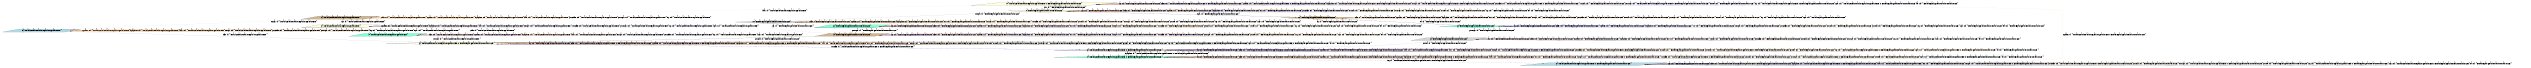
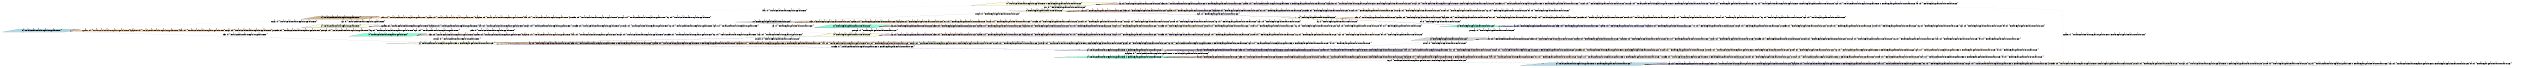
  digraph {
    node [fillcolor=lightyellow shape=parallelogram style=filled]
    edge [color=darkorange lblstyle="above, sloped" style=dotted]
    n1 [label="0@[((DOL and COF and TON and not TEA and not CAP and not EUR) or (EUR and TEA and CAP and TON and not DOL and not COF))]"]
    n2 [fillcolor=tan label="1@[((DOL and COF and TON and not TEA and not CAP and not EUR))]"]
    n3 [label="9@[((EUR and TEA and CAP and TON and not DOL and not COF))]" shape=diamond]
    n4 [fillcolor=lightblue label="2@[((DOL and COF and TON and not TEA and not CAP and not EUR))]"]
    n5 [label="3@[((DOL and COF and TON and not TEA and not CAP and not EUR))]"]
    n6 [fillcolor=lightgrey label="10@[((EUR and TEA and CAP and TON and not DOL and not COF))]" shape=diamond]
-   n7 [fillcolor=tan label="11@[((EUR and TEA and CAP and TON and not DOL and not COF))]" shape=diamond]
+   n7 [label="11@[((EUR and TEA and CAP and TON and not DOL and not COF))]" shape=diamond]
    n8 [label="5@[((DOL and COF and TON and not TEA and not CAP and not EUR) or (EUR and TEA and CAP and TON and not DOL and not COF))]" shape=diamond]
    n9 [fillcolor=aquamarine label="4@[((DOL and COF and TON and not TEA and not CAP and not EUR))]"]
    n10 [fillcolor=lightgrey label="6@[((DOL and COF and TON and not TEA and not CAP and not EUR) or (EUR and TEA and CAP and TON and not DOL and not COF))]" shape=diamond]
    n11 [fillcolor=aquamarine label="7@[((DOL and COF and TON and not TEA and not CAP and not EUR) or (EUR and TEA and CAP and TON and not DOL and not COF))]" shape=diamond]
    n12 [fillcolor=lightblue label="8@[((DOL and COF and TON and not TEA and not CAP and not EUR) or (EUR and TEA and CAP and TON and not DOL and not COF))]"]
-   n13 [fillcolor=tan label="14@[((EUR and TEA and CAP and TON and not DOL and not COF))]"]
+   n13 [label="14@[((EUR and TEA and CAP and TON and not DOL and not COF))]"]
    n14 [fillcolor=aquamarine label="12@[((EUR and TEA and CAP and TON and not DOL and not COF))]"]
    n15 [fillcolor=aquamarine label="13@[((EUR and TEA and CAP and TON and not DOL and not COF))]" shape=diamond]
    n16 [fillcolor=lightgrey label="15@[((EUR and TEA and CAP and TON and not DOL and not COF))]"]
    n1 -> n1 [label="cap / nok() [((EUR and TEA and CAP and TON and not DOL and not COF))]" style=dashed]
    n1 -> n1 [label="coffee / nok() [((DOL and COF and TON and not TEA and not CAP and not EUR) or (EUR and TEA and CAP and TON and not DOL and not COF))]" style=solid]
    n1 -> n1 [label="cup_taken / nok() [((DOL and COF and TON and not TEA and not CAP and not EUR) or (EUR and TEA and CAP and TON and not DOL and not COF))]"]
    n1 -> n1 [color=blue label="display_done / nok() [((DOL and COF and TON and not TEA and not CAP and not EUR) or (EUR and TEA and CAP and TON and not DOL and not COF))]"]
    n1 -> n1 [color=black label="no_sugar / nok() [((DOL and COF and TON and not TEA and not CAP and not EUR) or (EUR and TEA and CAP and TON and not DOL and not COF))]"]
    n1 -> n1 [color=black label="pour_coffee / nok() [((DOL and COF and TON and not TEA and not CAP and not EUR) or (EUR and TEA and CAP and TON and not DOL and not COF))]" style=dashed]
    n1 -> n1 [color=black label="pour_milk / nok() [((EUR and TEA and CAP and TON and not DOL and not COF))]"]
    n1 -> n1 [label="pour_sugar / nok() [((DOL and COF and TON and not TEA and not CAP and not EUR) or (EUR and TEA and CAP and TON and not DOL and not COF))]" style=solid]
    n1 -> n1 [color=blue label="pour_tea / nok() [((EUR and TEA and CAP and TON and not DOL and not COF))]"]
    n1 -> n1 [color=blue label="ring / nok() [((DOL and COF and TON and not TEA and not CAP and not EUR) or (EUR and TEA and CAP and TON and not DOL and not COF))]"]
    n1 -> n1 [color=blue label="sugar / nok() [((DOL and COF and TON and not TEA and not CAP and not EUR) or (EUR and TEA and CAP and TON and not DOL and not COF))]"]
    n1 -> n1 [color=blue label="tea / nok() [((EUR and TEA and CAP and TON and not DOL and not COF))]" style=dashed]
    n1 -> n2 [color=gray40 label="dollar / ok() [((DOL and COF and TON and not TEA and not CAP and not EUR))]"]
    n1 -> n3 [color=gray40 label="euro / ok() [((EUR and TEA and CAP and TON and not DOL and not COF))]" style=solid]
    n2 -> n2 [color=blue label="coffee / nok() [((DOL and COF and TON and not TEA and not CAP and not EUR))]"]
    n2 -> n2 [color=black label="cup_taken / nok() [((DOL and COF and TON and not TEA and not CAP and not EUR))]"]
    n2 -> n2 [label="display_done / nok() [((DOL and COF and TON and not TEA and not CAP and not EUR))]" style=solid]
    n2 -> n2 [label="dollar / nok() [((DOL and COF and TON and not TEA and not CAP and not EUR))]" style=dashed]
    n2 -> n2 [label="pour_coffee / nok() [((DOL and COF and TON and not TEA and not CAP and not EUR))]" style=solid]
    n2 -> n2 [color=gray40 label="pour_sugar / nok() [((DOL and COF and TON and not TEA and not CAP and not EUR))]"]
    n2 -> n2 [label="ring / nok() [((DOL and COF and TON and not TEA and not CAP and not EUR))]" style=dashed]
    n2 -> n4 [color=black label="no_sugar / ok() [((DOL and COF and TON and not TEA and not CAP and not EUR))]"]
    n2 -> n5 [color=blue label="sugar / ok() [((DOL and COF and TON and not TEA and not CAP and not EUR))]"]
    n3 -> n3 [color=gray40 label="cap / nok() [((EUR and TEA and CAP and TON and not DOL and not COF))]" style=dashed]
    n3 -> n3 [label="coffee / nok() [((EUR and TEA and CAP and TON and not DOL and not COF))]" style=dashed]
    n3 -> n3 [color=black label="cup_taken / nok() [((EUR and TEA and CAP and TON and not DOL and not COF))]" style=dashed]
    n3 -> n3 [label="display_done / nok() [((EUR and TEA and CAP and TON and not DOL and not COF))]" style=solid]
    n3 -> n3 [label="euro / nok() [((EUR and TEA and CAP and TON and not DOL and not COF))]"]
    n3 -> n3 [color=black label="pour_coffee / nok() [((EUR and TEA and CAP and TON and not DOL and not COF))]"]
    n3 -> n3 [color=blue label="pour_milk / nok() [((EUR and TEA and CAP and TON and not DOL and not COF))]" style=solid]
    n3 -> n3 [color=black label="pour_sugar / nok() [((EUR and TEA and CAP and TON and not DOL and not COF))]"]
    n3 -> n3 [color=black label="pour_tea / nok() [((EUR and TEA and CAP and TON and not DOL and not COF))]"]
    n3 -> n3 [label="ring / nok() [((EUR and TEA and CAP and TON and not DOL and not COF))]" style=solid]
    n3 -> n3 [color=black label="tea / nok() [((EUR and TEA and CAP and TON and not DOL and not COF))]"]
    n3 -> n6 [color=black label="no_sugar / ok() [((EUR and TEA and CAP and TON and not DOL and not COF))]" style=dashed]
    n3 -> n7 [color=black label="sugar / ok() [((EUR and TEA and CAP and TON and not DOL and not COF))]" style=solid]
    n4 -> n4 [label="cup_taken / nok() [((DOL and COF and TON and not TEA and not CAP and not EUR))]" style=dashed]
    n4 -> n4 [color=blue label="display_done / nok() [((DOL and COF and TON and not TEA and not CAP and not EUR))]"]
    n4 -> n4 [label="dollar / nok() [((DOL and COF and TON and not TEA and not CAP and not EUR))]" style=solid]
    n4 -> n4 [label="no_sugar / nok() [((DOL and COF and TON and not TEA and not CAP and not EUR))]" style=solid]
    n4 -> n4 [label="pour_coffee / nok() [((DOL and COF and TON and not TEA and not CAP and not EUR))]" style=dashed]
    n4 -> n4 [color=gray40 label="pour_sugar / nok() [((DOL and COF and TON and not TEA and not CAP and not EUR))]" style=dashed]
    n4 -> n4 [label="ring / nok() [((DOL and COF and TON and not TEA and not CAP and not EUR))]" style=solid]
    n4 -> n4 [color=black label="sugar / void() [((DOL and COF and TON and not TEA and not CAP and not EUR))]" style=dashed]
    n4 -> n8 [color=blue label="coffee / ok() [((DOL and COF and TON and not TEA and not CAP and not EUR))]" style=dashed]
    n5 -> n5 [color=blue label="cup_taken / nok() [((DOL and COF and TON and not TEA and not CAP and not EUR))]" style=dashed]
    n5 -> n5 [label="display_done / nok() [((DOL and COF and TON and not TEA and not CAP and not EUR))]"]
    n5 -> n5 [color=black label="dollar / nok() [((DOL and COF and TON and not TEA and not CAP and not EUR))]" style=dashed]
    n5 -> n5 [label="no_sugar / void() [((DOL and COF and TON and not TEA and not CAP and not EUR))]"]
    n5 -> n5 [color=gray40 label="pour_coffee / nok() [((DOL and COF and TON and not TEA and not CAP and not EUR))]" style=dashed]
    n5 -> n5 [color=gray40 label="pour_sugar / nok() [((DOL and COF and TON and not TEA and not CAP and not EUR))]" style=solid]
    n5 -> n5 [label="ring / nok() [((DOL and COF and TON and not TEA and not CAP and not EUR))]"]
    n5 -> n5 [color=blue label="sugar / nok() [((DOL and COF and TON and not TEA and not CAP and not EUR))]" style=dashed]
    n5 -> n9 [color=black label="coffee / ok() [((DOL and COF and TON and not TEA and not CAP and not EUR))]"]
    n6 -> n6 [color=blue label="coffee / Ω [((EUR and TEA and CAP and TON and not DOL and not COF))]" style=dashed]
    n6 -> n6 [color=gray40 label="cup_taken / nok() [((EUR and TEA and CAP and TON and not DOL and not COF))]" style=solid]
    n6 -> n6 [color=black label="display_done / nok() [((EUR and TEA and CAP and TON and not DOL and not COF))]"]
    n6 -> n6 [label="euro / nok() [((EUR and TEA and CAP and TON and not DOL and not COF))]" style=dashed]
    n6 -> n6 [color=black label="no_sugar / nok() [((EUR and TEA and CAP and TON and not DOL and not COF))]" style=solid]
    n6 -> n6 [label="pour_coffee / nok() [((EUR and TEA and CAP and TON and not DOL and not COF))]"]
    n6 -> n6 [color=black label="pour_milk / nok() [((EUR and TEA and CAP and TON and not DOL and not COF))]" style=dashed]
    n6 -> n6 [label="pour_sugar / nok() [((EUR and TEA and CAP and TON and not DOL and not COF))]" style=dashed]
    n6 -> n6 [label="pour_tea / nok() [((EUR and TEA and CAP and TON and not DOL and not COF))]" style=dashed]
    n6 -> n6 [color=black label="ring / nok() [((EUR and TEA and CAP and TON and not DOL and not COF))]"]
    n6 -> n6 [label="sugar / void() [((EUR and TEA and CAP and TON and not DOL and not COF))]"]
    n6 -> n13 [color=gray40 label="cap / ok() [((EUR and TEA and CAP and TON and not DOL and not COF))]" style=dashed]
    n7 -> n7 [label="coffee / Ω [((EUR and TEA and CAP and TON and not DOL and not COF))]" style=dashed]
    n7 -> n7 [label="cup_taken / nok() [((EUR and TEA and CAP and TON and not DOL and not COF))]"]
    n7 -> n7 [color=gray40 label="display_done / nok() [((EUR and TEA and CAP and TON and not DOL and not COF))]" style=dashed]
    n7 -> n7 [color=blue label="euro / nok() [((EUR and TEA and CAP and TON and not DOL and not COF))]"]
    n7 -> n7 [label="no_sugar / void() [((EUR and TEA and CAP and TON and not DOL and not COF))]"]
    n7 -> n7 [color=gray40 label="pour_coffee / nok() [((EUR and TEA and CAP and TON and not DOL and not COF))]"]
    n7 -> n7 [color=black label="pour_milk / nok() [((EUR and TEA and CAP and TON and not DOL and not COF))]"]
    n7 -> n7 [color=gray40 label="pour_sugar / nok() [((EUR and TEA and CAP and TON and not DOL and not COF))]"]
    n7 -> n7 [label="pour_tea / nok() [((EUR and TEA and CAP and TON and not DOL and not COF))]"]
    n7 -> n7 [label="ring / nok() [((EUR and TEA and CAP and TON and not DOL and not COF))]" style=dashed]
    n7 -> n7 [label="sugar / nok() [((EUR and TEA and CAP and TON and not DOL and not COF))]"]
    n7 -> n14 [color=black label="cap / ok() [((EUR and TEA and CAP and TON and not DOL and not COF))]"]
    n7 -> n15 [color=black label="tea / ok() [((EUR and TEA and CAP and TON and not DOL and not COF))]" style=solid]
    n8 -> n8 [label="cap / nok() [((EUR and TEA and CAP and TON and not DOL and not COF))]" style=solid]
    n8 -> n8 [color=black label="coffee / nok() [((DOL and COF and TON and not TEA and not CAP and not EUR) or (EUR and TEA and CAP and TON and not DOL and not COF))]" style=dashed]
    n8 -> n8 [color=gray40 label="cup_taken / nok() [((DOL and COF and TON and not TEA and not CAP and not EUR) or (EUR and TEA and CAP and TON and not DOL and not COF))]" style=dashed]
    n8 -> n8 [color=blue label="display_done / nok() [((DOL and COF and TON and not TEA and not CAP and not EUR) or (EUR and TEA and CAP and TON and not DOL and not COF))]" style=dashed]
    n8 -> n8 [color=black label="dollar / nok() [((DOL and COF and TON and not TEA and not CAP and not EUR))]" style=solid]
    n8 -> n8 [label="euro / nok() [((EUR and TEA and CAP and TON and not DOL and not COF))]" style=dashed]
    n8 -> n8 [label="no_sugar / nok() [((DOL and COF and TON and not TEA and not CAP and not EUR) or (EUR and TEA and CAP and TON and not DOL and not COF))]" style=solid]
    n8 -> n8 [label="pour_milk / nok() [((EUR and TEA and CAP and TON and not DOL and not COF))]" style=solid]
    n8 -> n8 [color=gray40 label="pour_sugar / nok() [((DOL and COF and TON and not TEA and not CAP and not EUR) or (EUR and TEA and CAP and TON and not DOL and not COF))]" style=dashed]
    n8 -> n8 [label="pour_tea / nok() [((EUR and TEA and CAP and TON and not DOL and not COF))]"]
    n8 -> n8 [color=gray40 label="ring / nok() [((DOL and COF and TON and not TEA and not CAP and not EUR) or (EUR and TEA and CAP and TON and not DOL and not COF))]"]
    n8 -> n8 [color=black label="sugar / nok() [((DOL and COF and TON and not TEA and not CAP and not EUR) or (EUR and TEA and CAP and TON and not DOL and not COF))]" style=solid]
    n8 -> n8 [color=black label="tea / nok() [((EUR and TEA and CAP and TON and not DOL and not COF))]" style=solid]
    n8 -> n10 [color=blue label="pour_coffee / ok() [((DOL and COF and TON and not TEA and not CAP and not EUR) or (EUR and TEA and CAP and TON and not DOL and not COF))]" style=solid]
    n9 -> n8 [label="pour_sugar / ok() [((DOL and COF and TON and not TEA and not CAP and not EUR))]" style=dashed]
    n9 -> n9 [color=black label="coffee / nok() [((DOL and COF and TON and not TEA and not CAP and not EUR))]" style=solid]
    n9 -> n9 [color=gray40 label="cup_taken / nok() [((DOL and COF and TON and not TEA and not CAP and not EUR))]"]
    n9 -> n9 [color=blue label="display_done / nok() [((DOL and COF and TON and not TEA and not CAP and not EUR))]" style=solid]
    n9 -> n9 [label="dollar / nok() [((DOL and COF and TON and not TEA and not CAP and not EUR))]" style=solid]
    n9 -> n9 [label="no_sugar / nok() [((DOL and COF and TON and not TEA and not CAP and not EUR))]" style=solid]
    n9 -> n9 [color=gray40 label="pour_coffee / nok() [((DOL and COF and TON and not TEA and not CAP and not EUR))]" style=dashed]
    n9 -> n9 [color=blue label="ring / nok() [((DOL and COF and TON and not TEA and not CAP and not EUR))]" style=dashed]
    n9 -> n9 [label="sugar / nok() [((DOL and COF and TON and not TEA and not CAP and not EUR))]"]
    n10 -> n10 [color=blue label="cap / nok() [((EUR and TEA and CAP and TON and not DOL and not COF))]" style=solid]
    n10 -> n10 [label="coffee / nok() [((DOL and COF and TON and not TEA and not CAP and not EUR) or (EUR and TEA and CAP and TON and not DOL and not COF))]"]
    n10 -> n10 [color=black label="cup_taken / nok() [((DOL and COF and TON and not TEA and not CAP and not EUR) or (EUR and TEA and CAP and TON and not DOL and not COF))]" style=solid]
    n10 -> n10 [color=gray40 label="dollar / nok() [((DOL and COF and TON and not TEA and not CAP and not EUR))]" style=solid]
    n10 -> n10 [color=blue label="euro / nok() [((EUR and TEA and CAP and TON and not DOL and not COF))]" style=solid]
    n10 -> n10 [label="no_sugar / nok() [((DOL and COF and TON and not TEA and not CAP and not EUR) or (EUR and TEA and CAP and TON and not DOL and not COF))]"]
    n10 -> n10 [color=blue label="pour_coffee / nok() [((DOL and COF and TON and not TEA and not CAP and not EUR) or (EUR and TEA and CAP and TON and not DOL and not COF))]" style=solid]
    n10 -> n10 [color=black label="pour_milk / nok() [((EUR and TEA and CAP and TON and not DOL and not COF))]" style=solid]
    n10 -> n10 [color=black label="pour_sugar / nok() [((DOL and COF and TON and not TEA and not CAP and not EUR) or (EUR and TEA and CAP and TON and not DOL and not COF))]"]
    n10 -> n10 [color=black label="pour_tea / nok() [((EUR and TEA and CAP and TON and not DOL and not COF))]"]
    n10 -> n10 [color=gray40 label="ring / nok() [((DOL and COF and TON and not TEA and not CAP and not EUR) or (EUR and TEA and CAP and TON and not DOL and not COF))]"]
    n10 -> n10 [color=black label="sugar / nok() [((DOL and COF and TON and not TEA and not CAP and not EUR) or (EUR and TEA and CAP and TON and not DOL and not COF))]" style=solid]
    n10 -> n10 [label="tea / nok() [((EUR and TEA and CAP and TON and not DOL and not COF))]" style=solid]
    n10 -> n11 [color=gray40 label="display_done / ok() [((DOL and COF and TON and not TEA and not CAP and not EUR) or (EUR and TEA and CAP and TON and not DOL and not COF))]" style=dashed]
    n11 -> n11 [color=gray40 label="cap / nok() [((EUR and TEA and CAP and TON and not DOL and not COF))]"]
    n11 -> n11 [color=gray40 label="coffee / nok() [((DOL and COF and TON and not TEA and not CAP and not EUR) or (EUR and TEA and CAP and TON and not DOL and not COF))]" style=solid]
    n11 -> n11 [label="cup_taken / nok() [((DOL and COF and TON and not TEA and not CAP and not EUR) or (EUR and TEA and CAP and TON and not DOL and not COF))]"]
    n11 -> n11 [color=blue label="display_done / nok() [((DOL and COF and TON and not TEA and not CAP and not EUR) or (EUR and TEA and CAP and TON and not DOL and not COF))]"]
    n11 -> n11 [color=gray40 label="dollar / nok() [((DOL and COF and TON and not TEA and not CAP and not EUR))]"]
    n11 -> n11 [color=black label="euro / nok() [((EUR and TEA and CAP and TON and not DOL and not COF))]" style=dashed]
    n11 -> n11 [label="no_sugar / nok() [((DOL and COF and TON and not TEA and not CAP and not EUR) or (EUR and TEA and CAP and TON and not DOL and not COF))]" style=solid]
    n11 -> n11 [color=blue label="pour_coffee / nok() [((DOL and COF and TON and not TEA and not CAP and not EUR) or (EUR and TEA and CAP and TON and not DOL and not COF))]"]
    n11 -> n11 [label="pour_milk / nok() [((EUR and TEA and CAP and TON and not DOL and not COF))]" style=dashed]
    n11 -> n11 [color=blue label="pour_sugar / nok() [((DOL and COF and TON and not TEA and not CAP and not EUR) or (EUR and TEA and CAP and TON and not DOL and not COF))]" style=dashed]
    n11 -> n11 [color=black label="pour_tea / nok() [((EUR and TEA and CAP and TON and not DOL and not COF))]"]
    n11 -> n11 [label="sugar / nok() [((DOL and COF and TON and not TEA and not CAP and not EUR) or (EUR and TEA and CAP and TON and not DOL and not COF))]" style=solid]
    n11 -> n11 [color=black label="tea / nok() [((EUR and TEA and CAP and TON and not DOL and not COF))]" style=solid]
    n11 -> n12 [color=black label="ring / ok() [((DOL and COF and TON and not TEA and not CAP and not EUR) or (EUR and TEA and CAP and TON and not DOL and not COF))]" style=dashed]
    n12 -> n1 [label="cup_taken / ok() [((DOL and COF and TON and not TEA and not CAP and not EUR) or (EUR and TEA and CAP and TON and not DOL and not COF))]" style=dashed]
    n12 -> n12 [label="cap / nok() [((EUR and TEA and CAP and TON and not DOL and not COF))]"]
    n12 -> n12 [color=blue label="coffee / nok() [((DOL and COF and TON and not TEA and not CAP and not EUR) or (EUR and TEA and CAP and TON and not DOL and not COF))]" style=solid]
    n12 -> n12 [color=gray40 label="display_done / nok() [((DOL and COF and TON and not TEA and not CAP and not EUR) or (EUR and TEA and CAP and TON and not DOL and not COF))]"]
    n12 -> n12 [color=gray40 label="dollar / nok() [((DOL and COF and TON and not TEA and not CAP and not EUR))]" style=solid]
    n12 -> n12 [color=black label="euro / nok() [((EUR and TEA and CAP and TON and not DOL and not COF))]"]
    n12 -> n12 [color=black label="no_sugar / nok() [((DOL and COF and TON and not TEA and not CAP and not EUR) or (EUR and TEA and CAP and TON and not DOL and not COF))]" style=dashed]
    n12 -> n12 [color=blue label="pour_coffee / nok() [((DOL and COF and TON and not TEA and not CAP and not EUR) or (EUR and TEA and CAP and TON and not DOL and not COF))]" style=solid]
    n12 -> n12 [color=black label="pour_milk / nok() [((EUR and TEA and CAP and TON and not DOL and not COF))]" style=dashed]
    n12 -> n12 [label="pour_sugar / nok() [((DOL and COF and TON and not TEA and not CAP and not EUR) or (EUR and TEA and CAP and TON and not DOL and not COF))]" style=dashed]
    n12 -> n12 [color=gray40 label="pour_tea / nok() [((EUR and TEA and CAP and TON and not DOL and not COF))]" style=solid]
    n12 -> n12 [label="ring / nok() [((DOL and COF and TON and not TEA and not CAP and not EUR) or (EUR and TEA and CAP and TON and not DOL and not COF))]"]
    n12 -> n12 [color=black label="sugar / nok() [((DOL and COF and TON and not TEA and not CAP and not EUR) or (EUR and TEA and CAP and TON and not DOL and not COF))]"]
    n12 -> n12 [color=black label="tea / nok() [((EUR and TEA and CAP and TON and not DOL and not COF))]" style=solid]
    n13 -> n8 [color=black label="pour_milk / ok() [((EUR and TEA and CAP and TON and not DOL and not COF))]" style=solid]
    n13 -> n13 [color=blue label="cap / nok() [((EUR and TEA and CAP and TON and not DOL and not COF))]"]
    n13 -> n13 [color=blue label="coffee / void() [((EUR and TEA and CAP and TON and not DOL and not COF))]" style=solid]
    n13 -> n13 [label="cup_taken / nok() [((EUR and TEA and CAP and TON and not DOL and not COF))]" style=dashed]
    n13 -> n13 [label="display_done / nok() [((EUR and TEA and CAP and TON and not DOL and not COF))]"]
    n13 -> n13 [color=blue label="euro / nok() [((EUR and TEA and CAP and TON and not DOL and not COF))]"]
    n13 -> n13 [color=gray40 label="no_sugar / nok() [((EUR and TEA and CAP and TON and not DOL and not COF))]" style=dashed]
    n13 -> n13 [label="pour_coffee / nok() [((EUR and TEA and CAP and TON and not DOL and not COF))]"]
    n13 -> n13 [color=blue label="pour_sugar / nok() [((EUR and TEA and CAP and TON and not DOL and not COF))]" style=dashed]
    n13 -> n13 [color=blue label="pour_tea / nok() [((EUR and TEA and CAP and TON and not DOL and not COF))]" style=dashed]
    n13 -> n13 [label="ring / nok() [((EUR and TEA and CAP and TON and not DOL and not COF))]"]
    n13 -> n13 [color=gray40 label="sugar / nok() [((EUR and TEA and CAP and TON and not DOL and not COF))]" style=solid]
    n13 -> n13 [label="tea / void() [((EUR and TEA and CAP and TON and not DOL and not COF))]" style=solid]
    n14 -> n13 [color=gray40 label="pour_sugar / ok() [((EUR and TEA and CAP and TON and not DOL and not COF))]"]
    n14 -> n14 [label="cap / nok() [((EUR and TEA and CAP and TON and not DOL and not COF))]" style=solid]
    n14 -> n14 [color=gray40 label="coffee / void() [((EUR and TEA and CAP and TON and not DOL and not COF))]"]
    n14 -> n14 [color=black label="cup_taken / nok() [((EUR and TEA and CAP and TON and not DOL and not COF))]" style=solid]
    n14 -> n14 [color=gray40 label="display_done / nok() [((EUR and TEA and CAP and TON and not DOL and not COF))]"]
    n14 -> n14 [color=gray40 label="euro / nok() [((EUR and TEA and CAP and TON and not DOL and not COF))]" style=dashed]
    n14 -> n14 [color=blue label="no_sugar / nok() [((EUR and TEA and CAP and TON and not DOL and not COF))]" style=solid]
    n14 -> n14 [color=black label="pour_coffee / nok() [((EUR and TEA and CAP and TON and not DOL and not COF))]" style=dashed]
    n14 -> n14 [label="pour_milk / nok() [((EUR and TEA and CAP and TON and not DOL and not COF))]" style=solid]
    n14 -> n14 [color=gray40 label="pour_tea / nok() [((EUR and TEA and CAP and TON and not DOL and not COF))]" style=solid]
    n14 -> n14 [color=gray40 label="ring / nok() [((EUR and TEA and CAP and TON and not DOL and not COF))]" style=dashed]
    n14 -> n14 [color=gray40 label="sugar / nok() [((EUR and TEA and CAP and TON and not DOL and not COF))]" style=dashed]
    n14 -> n14 [label="tea / void() [((EUR and TEA and CAP and TON and not DOL and not COF))]" style=dashed]
    n15 -> n15 [color=blue label="cap / void() [((EUR and TEA and CAP and TON and not DOL and not COF))]" style=dashed]
    n15 -> n15 [color=black label="coffee / void() [((EUR and TEA and CAP and TON and not DOL and not COF))]" style=solid]
    n15 -> n15 [color=black label="cup_taken / nok() [((EUR and TEA and CAP and TON and not DOL and not COF))]" style=dashed]
    n15 -> n15 [color=blue label="display_done / nok() [((EUR and TEA and CAP and TON and not DOL and not COF))]"]
    n15 -> n15 [color=blue label="euro / nok() [((EUR and TEA and CAP and TON and not DOL and not COF))]" style=solid]
    n15 -> n15 [color=gray40 label="no_sugar / nok() [((EUR and TEA and CAP and TON and not DOL and not COF))]" style=dashed]
    n15 -> n15 [color=blue label="pour_coffee / nok() [((EUR and TEA and CAP and TON and not DOL and not COF))]" style=dashed]
    n15 -> n15 [color=gray40 label="pour_milk / nok() [((EUR and TEA and CAP and TON and not DOL and not COF))]"]
    n15 -> n15 [label="pour_tea / nok() [((EUR and TEA and CAP and TON and not DOL and not COF))]"]
    n15 -> n15 [color=black label="ring / nok() [((EUR and TEA and CAP and TON and not DOL and not COF))]"]
    n15 -> n15 [color=black label="sugar / nok() [((EUR and TEA and CAP and TON and not DOL and not COF))]"]
    n15 -> n15 [label="tea / nok() [((EUR and TEA and CAP and TON and not DOL and not COF))]"]
    n15 -> n16 [color=gray40 label="pour_sugar / ok() [((EUR and TEA and CAP and TON and not DOL and not COF))]"]
    n16 -> n10 [color=blue label="pour_tea / ok() [((EUR and TEA and CAP and TON and not DOL and not COF))]" style=dashed]
    n16 -> n16 [color=black label="cap / void() [((EUR and TEA and CAP and TON and not DOL and not COF))]" style=dashed]
    n16 -> n16 [color=blue label="coffee / void() [((EUR and TEA and CAP and TON and not DOL and not COF))]" style=dashed]
    n16 -> n16 [label="cup_taken / nok() [((EUR and TEA and CAP and TON and not DOL and not COF))]"]
    n16 -> n16 [color=gray40 label="display_done / nok() [((EUR and TEA and CAP and TON and not DOL and not COF))]" style=dashed]
    n16 -> n16 [color=gray40 label="euro / nok() [((EUR and TEA and CAP and TON and not DOL and not COF))]" style=dashed]
    n16 -> n16 [color=gray40 label="no_sugar / nok() [((EUR and TEA and CAP and TON and not DOL and not COF))]"]
    n16 -> n16 [color=blue label="pour_coffee / nok() [((EUR and TEA and CAP and TON and not DOL and not COF))]"]
    n16 -> n16 [label="pour_milk / nok() [((EUR and TEA and CAP and TON and not DOL and not COF))]" style=dashed]
    n16 -> n16 [color=black label="pour_sugar / nok() [((EUR and TEA and CAP and TON and not DOL and not COF))]" style=solid]
    n16 -> n16 [color=blue label="ring / nok() [((EUR and TEA and CAP and TON and not DOL and not COF))]"]
    n16 -> n16 [color=gray40 label="sugar / nok() [((EUR and TEA and CAP and TON and not DOL and not COF))]" style=dashed]
    n16 -> n16 [label="tea / nok() [((EUR and TEA and CAP and TON and not DOL and not COF))]"]
  }
